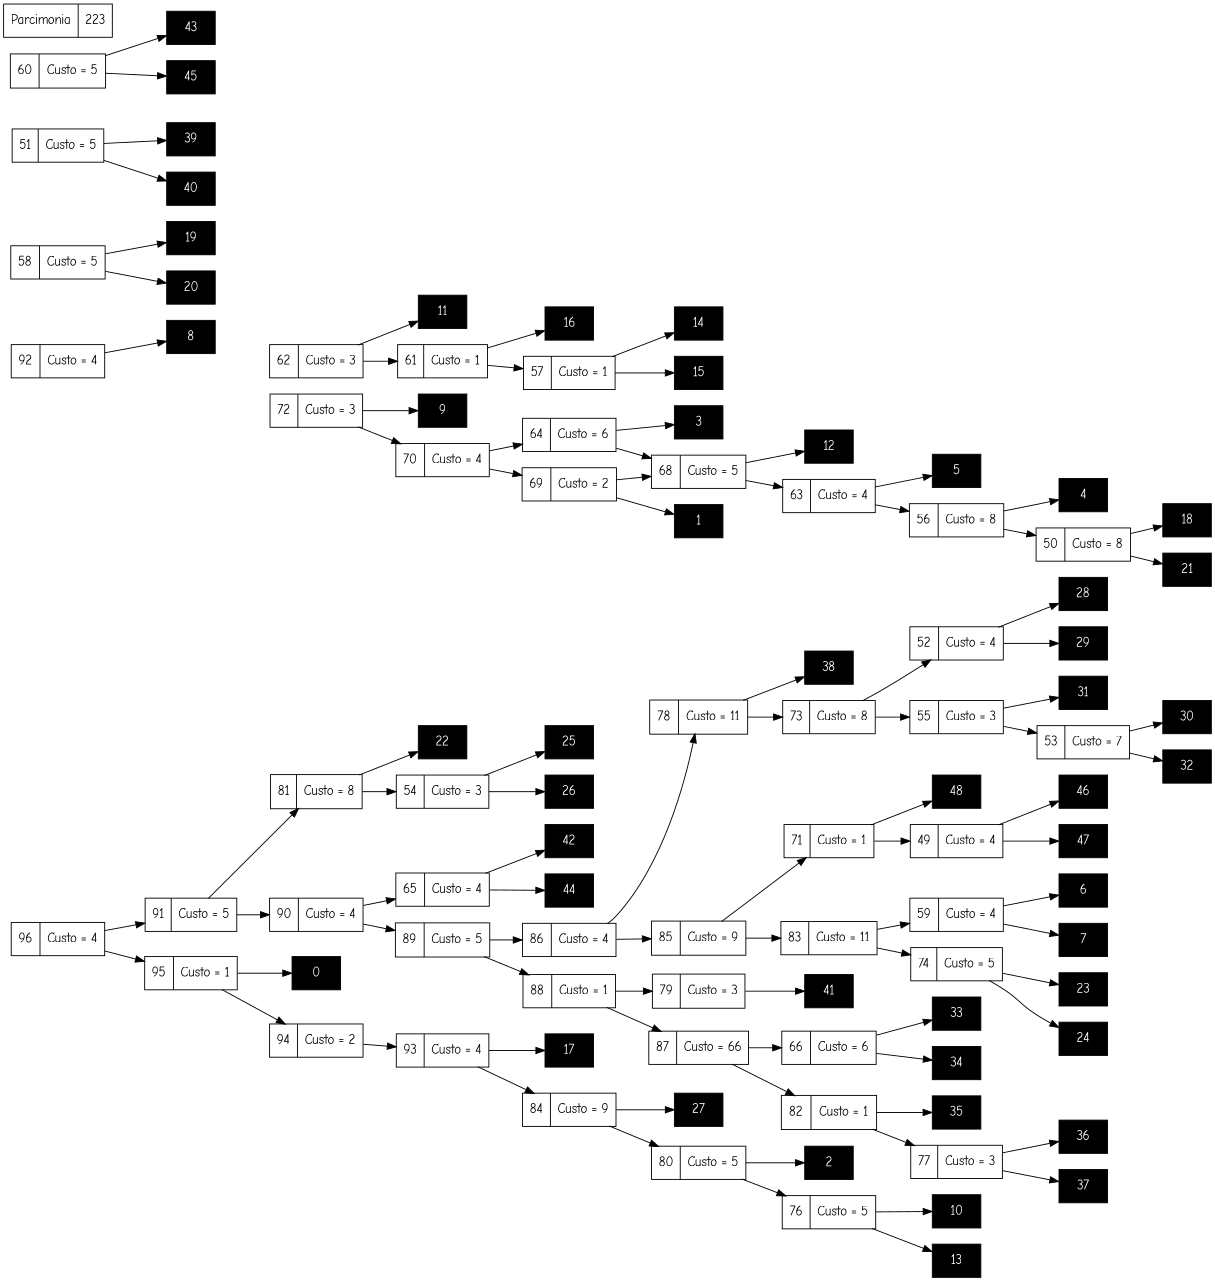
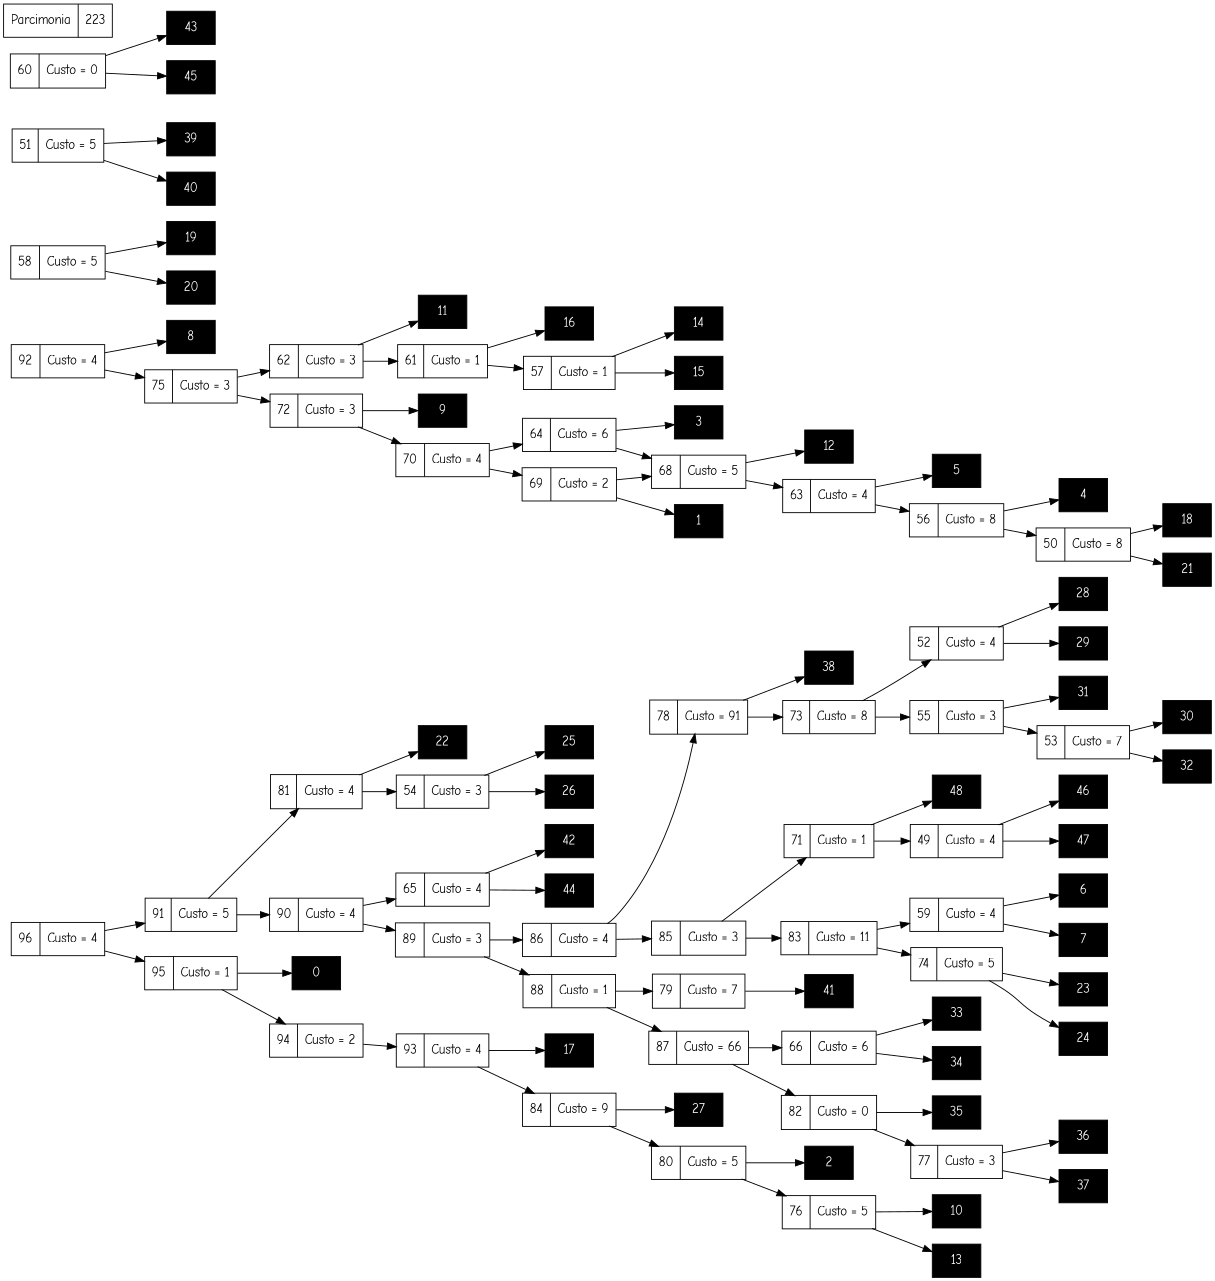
  digraph {
    fontname="Comic Neue"
    rankdir=LR
    node [color=black fontcolor=white fontname="Comic Neue" fontsize=14 shape=record style=filled]
    edge [fontname="Comic Neue"]
    n1 [height=0.5 label="{0}"]
    n2 [height=0.5 label="{1}"]
    n3 [height=0.5 label="{2}"]
    n4 [height=0.5 label="{3}"]
    n5 [height=0.5 label="{4}"]
    n6 [height=0.5 label="{5}"]
    n7 [height=0.5 label="{6}"]
    n8 [height=0.5 label="{7}"]
    n9 [height=0.5 label="{8}"]
    n10 [height=0.5 label="{9}"]
    n11 [height=0.5 label="{10}"]
    n12 [height=0.5 label="{11}"]
    n13 [height=0.5 label="{12}"]
    n14 [height=0.5 label="{13}"]
    n15 [height=0.5 label="{14}"]
    n16 [height=0.5 label="{15}"]
    n17 [height=0.5 label="{16}"]
    n18 [height=0.5 label="{17}"]
    n19 [height=0.5 label="{18}"]
    n20 [height=0.5 label="{19}"]
    n21 [height=0.5 label="{20}"]
    n22 [height=0.5 label="{21}"]
    n23 [height=0.5 label="{22}"]
    n24 [height=0.5 label="{23}"]
    n25 [height=0.5 label="{24}"]
    n26 [height=0.5 label="{25}"]
    n27 [height=0.5 label="{26}"]
    n28 [height=0.5 label="{27}"]
    n29 [height=0.5 label="{28}"]
    n30 [height=0.5 label="{29}"]
    n31 [height=0.5 label="{30}"]
    n32 [height=0.5 label="{31}"]
    n33 [height=0.5 label="{32}"]
    n34 [height=0.5 label="{33}"]
    n35 [height=0.5 label="{34}"]
    n36 [height=0.5 label="{35}"]
    n37 [height=0.5 label="{36}"]
    n38 [height=0.5 label="{37}"]
    n39 [height=0.5 label="{38}"]
    n40 [height=0.5 label="{39}"]
    n41 [height=0.5 label="{40}"]
    n42 [height=0.5 label="{41}"]
    n43 [height=0.5 label="{42}"]
    n44 [height=0.5 label="{43}"]
    n45 [height=0.5 label="{44}"]
    n46 [height=0.5 label="{45}"]
    n47 [height=0.5 label="{46}"]
    n48 [height=0.5 label="{47}"]
    n49 [height=0.5 label="{48}"]
    n50 [label="{49|Custo = 4}" color="" fontcolor="" fontsize="" style=""]
    n51 [label="{50|Custo = 8}" color="" fontcolor="" fontsize="" style=""]
    n52 [label="{51|Custo = 5}" color="" fontcolor="" fontsize="" style=""]
    n53 [label="{52|Custo = 4}" color="" fontcolor="" fontsize="" style=""]
    n54 [label="{53|Custo = 7}" color="" fontcolor="" fontsize="" style=""]
    n55 [label="{54|Custo = 3}" color="" fontcolor="" fontsize="" style=""]
    n56 [label="{55|Custo = 3}" color="" fontcolor="" fontsize="" style=""]
    n57 [label="{56|Custo = 8}" color="" fontcolor="" fontsize="" style=""]
    n58 [label="{57|Custo = 1}" color="" fontcolor="" fontsize="" style=""]
    n59 [label="{58|Custo = 5}" color="" fontcolor="" fontsize="" style=""]
    n60 [label="{59|Custo = 4}" color="" fontcolor="" fontsize="" style=""]
-   n61 [label="{60|Custo = 5}" color="" fontcolor="" fontsize="" style=""]
+   n61 [label="{60|Custo = 0}" color="" fontcolor="" fontsize="" style=""]
    n62 [label="{61|Custo = 1}" color="" fontcolor="" fontsize="" style=""]
    n63 [label="{62|Custo = 3}" color="" fontcolor="" fontsize="" style=""]
    n64 [label="{63|Custo = 4}" color="" fontcolor="" fontsize="" style=""]
    n65 [label="{64|Custo = 6}" color="" fontcolor="" fontsize="" style=""]
    n66 [label="{68|Custo = 5}" color="" fontcolor="" fontsize="" style=""]
    n67 [label="{65|Custo = 4}" color="" fontcolor="" fontsize="" style=""]
    n68 [label="{66|Custo = 6}" color="" fontcolor="" fontsize="" style=""]
    n69 [label="{69|Custo = 2}" color="" fontcolor="" fontsize="" style=""]
    n70 [label="{70|Custo = 4}" color="" fontcolor="" fontsize="" style=""]
    n71 [label="{71|Custo = 1}" color="" fontcolor="" fontsize="" style=""]
    n72 [label="{72|Custo = 3}" color="" fontcolor="" fontsize="" style=""]
    n73 [label="{73|Custo = 8}" color="" fontcolor="" fontsize="" style=""]
    n74 [label="{74|Custo = 5}" color="" fontcolor="" fontsize="" style=""]
+   n75 [label="{75|Custo = 3}" color="" fontcolor="" fontsize="" style=""]
    n76 [label="{76|Custo = 5}" color="" fontcolor="" fontsize="" style=""]
    n77 [label="{77|Custo = 3}" color="" fontcolor="" fontsize="" style=""]
-   n78 [label="{78|Custo = 11}" color="" fontcolor="" fontsize="" style=""]
-   n79 [label="{79|Custo = 3}" color="" fontcolor="" fontsize="" style=""]
+   n78 [label="{78|Custo = 91}" color="" fontcolor="" fontsize="" style=""]
+   n79 [label="{79|Custo = 7}" color="" fontcolor="" fontsize="" style=""]
    n80 [label="{80|Custo = 5}" color="" fontcolor="" fontsize="" style=""]
-   n81 [label="{81|Custo = 8}" color="" fontcolor="" fontsize="" style=""]
-   n82 [label="{82|Custo = 1}" color="" fontcolor="" fontsize="" style=""]
+   n81 [label="{81|Custo = 4}" color="" fontcolor="" fontsize="" style=""]
+   n82 [label="{82|Custo = 0}" color="" fontcolor="" fontsize="" style=""]
    n83 [label="{83|Custo = 11}" color="" fontcolor="" fontsize="" style=""]
    n84 [label="{84|Custo = 9}" color="" fontcolor="" fontsize="" style=""]
-   n85 [label="{85|Custo = 9}" color="" fontcolor="" fontsize="" style=""]
+   n85 [label="{85|Custo = 3}" color="" fontcolor="" fontsize="" style=""]
    n86 [label="{86|Custo = 4}" color="" fontcolor="" fontsize="" style=""]
    n87 [label="{87|Custo = 66}" color="" fontcolor="" fontsize="" style=""]
    n88 [label="{88|Custo = 1}" color="" fontcolor="" fontsize="" style=""]
-   n89 [label="{89|Custo = 5}" color="" fontcolor="" fontsize="" style=""]
+   n89 [label="{89|Custo = 3}" color="" fontcolor="" fontsize="" style=""]
    n90 [label="{90|Custo = 4}" color="" fontcolor="" fontsize="" style=""]
    n91 [label="{91|Custo = 5}" color="" fontcolor="" fontsize="" style=""]
    n92 [label="{92|Custo = 4}" color="" fontcolor="" fontsize="" style=""]
    n93 [label="{93|Custo = 4}" color="" fontcolor="" fontsize="" style=""]
    n94 [label="{94|Custo = 2}" color="" fontcolor="" fontsize="" style=""]
    n95 [label="{95|Custo = 1}" color="" fontcolor="" fontsize="" style=""]
    n96 [label="{96|Custo = 4}" color="" fontcolor="" fontsize="" style=""]
    n97 [label="{Parcimonia|223}" color="" fontcolor="" fontsize="" style=""]
    n50 -> n47
    n50 -> n48
    n51 -> n19
    n51 -> n22
    n52 -> n40
    n52 -> n41
    n53 -> n29
    n53 -> n30
    n54 -> n31
    n54 -> n33
    n55 -> n26
    n55 -> n27
    n56 -> n32
    n56 -> n54
    n57 -> n5
    n57 -> n51
    n58 -> n15
    n58 -> n16
    n59 -> n20
    n59 -> n21
    n60 -> n7
    n60 -> n8
    n61 -> n44
    n61 -> n46
    n62 -> n17
    n62 -> n58
    n63 -> n12
    n63 -> n62
    n64 -> n6
    n64 -> n57
    n65 -> n4
    n65 -> n66
    n66 -> n13
    n66 -> n64
    n67 -> n43
    n67 -> n45
    n68 -> n34
    n68 -> n35
    n69 -> n2
    n69 -> n66
    n70 -> n65
    n70 -> n69
    n71 -> n49
    n71 -> n50
    n72 -> n10
    n72 -> n70
    n73 -> n53
    n73 -> n56
    n74 -> n24
    n74 -> n25
+   n75 -> n63
+   n75 -> n72
    n76 -> n11
    n76 -> n14
    n77 -> n37
    n77 -> n38
    n78 -> n39
    n78 -> n73
    n79 -> n42
    n80 -> n3
    n80 -> n76
    n81 -> n23
    n81 -> n55
    n82 -> n36
    n82 -> n77
    n83 -> n60
    n83 -> n74
    n84 -> n28
    n84 -> n80
    n85 -> n71
    n85 -> n83
    n86 -> n78
    n86 -> n85
    n87 -> n68
    n87 -> n82
    n88 -> n79
    n88 -> n87
    n89 -> n86
    n89 -> n88
    n90 -> n67
    n90 -> n89
    n91 -> n81
    n91 -> n90
    n92 -> n9
+   n92 -> n75
    n93 -> n18
    n93 -> n84
    n94 -> n93
    n95 -> n1
    n95 -> n94
    n96 -> n91
    n96 -> n95
  }
